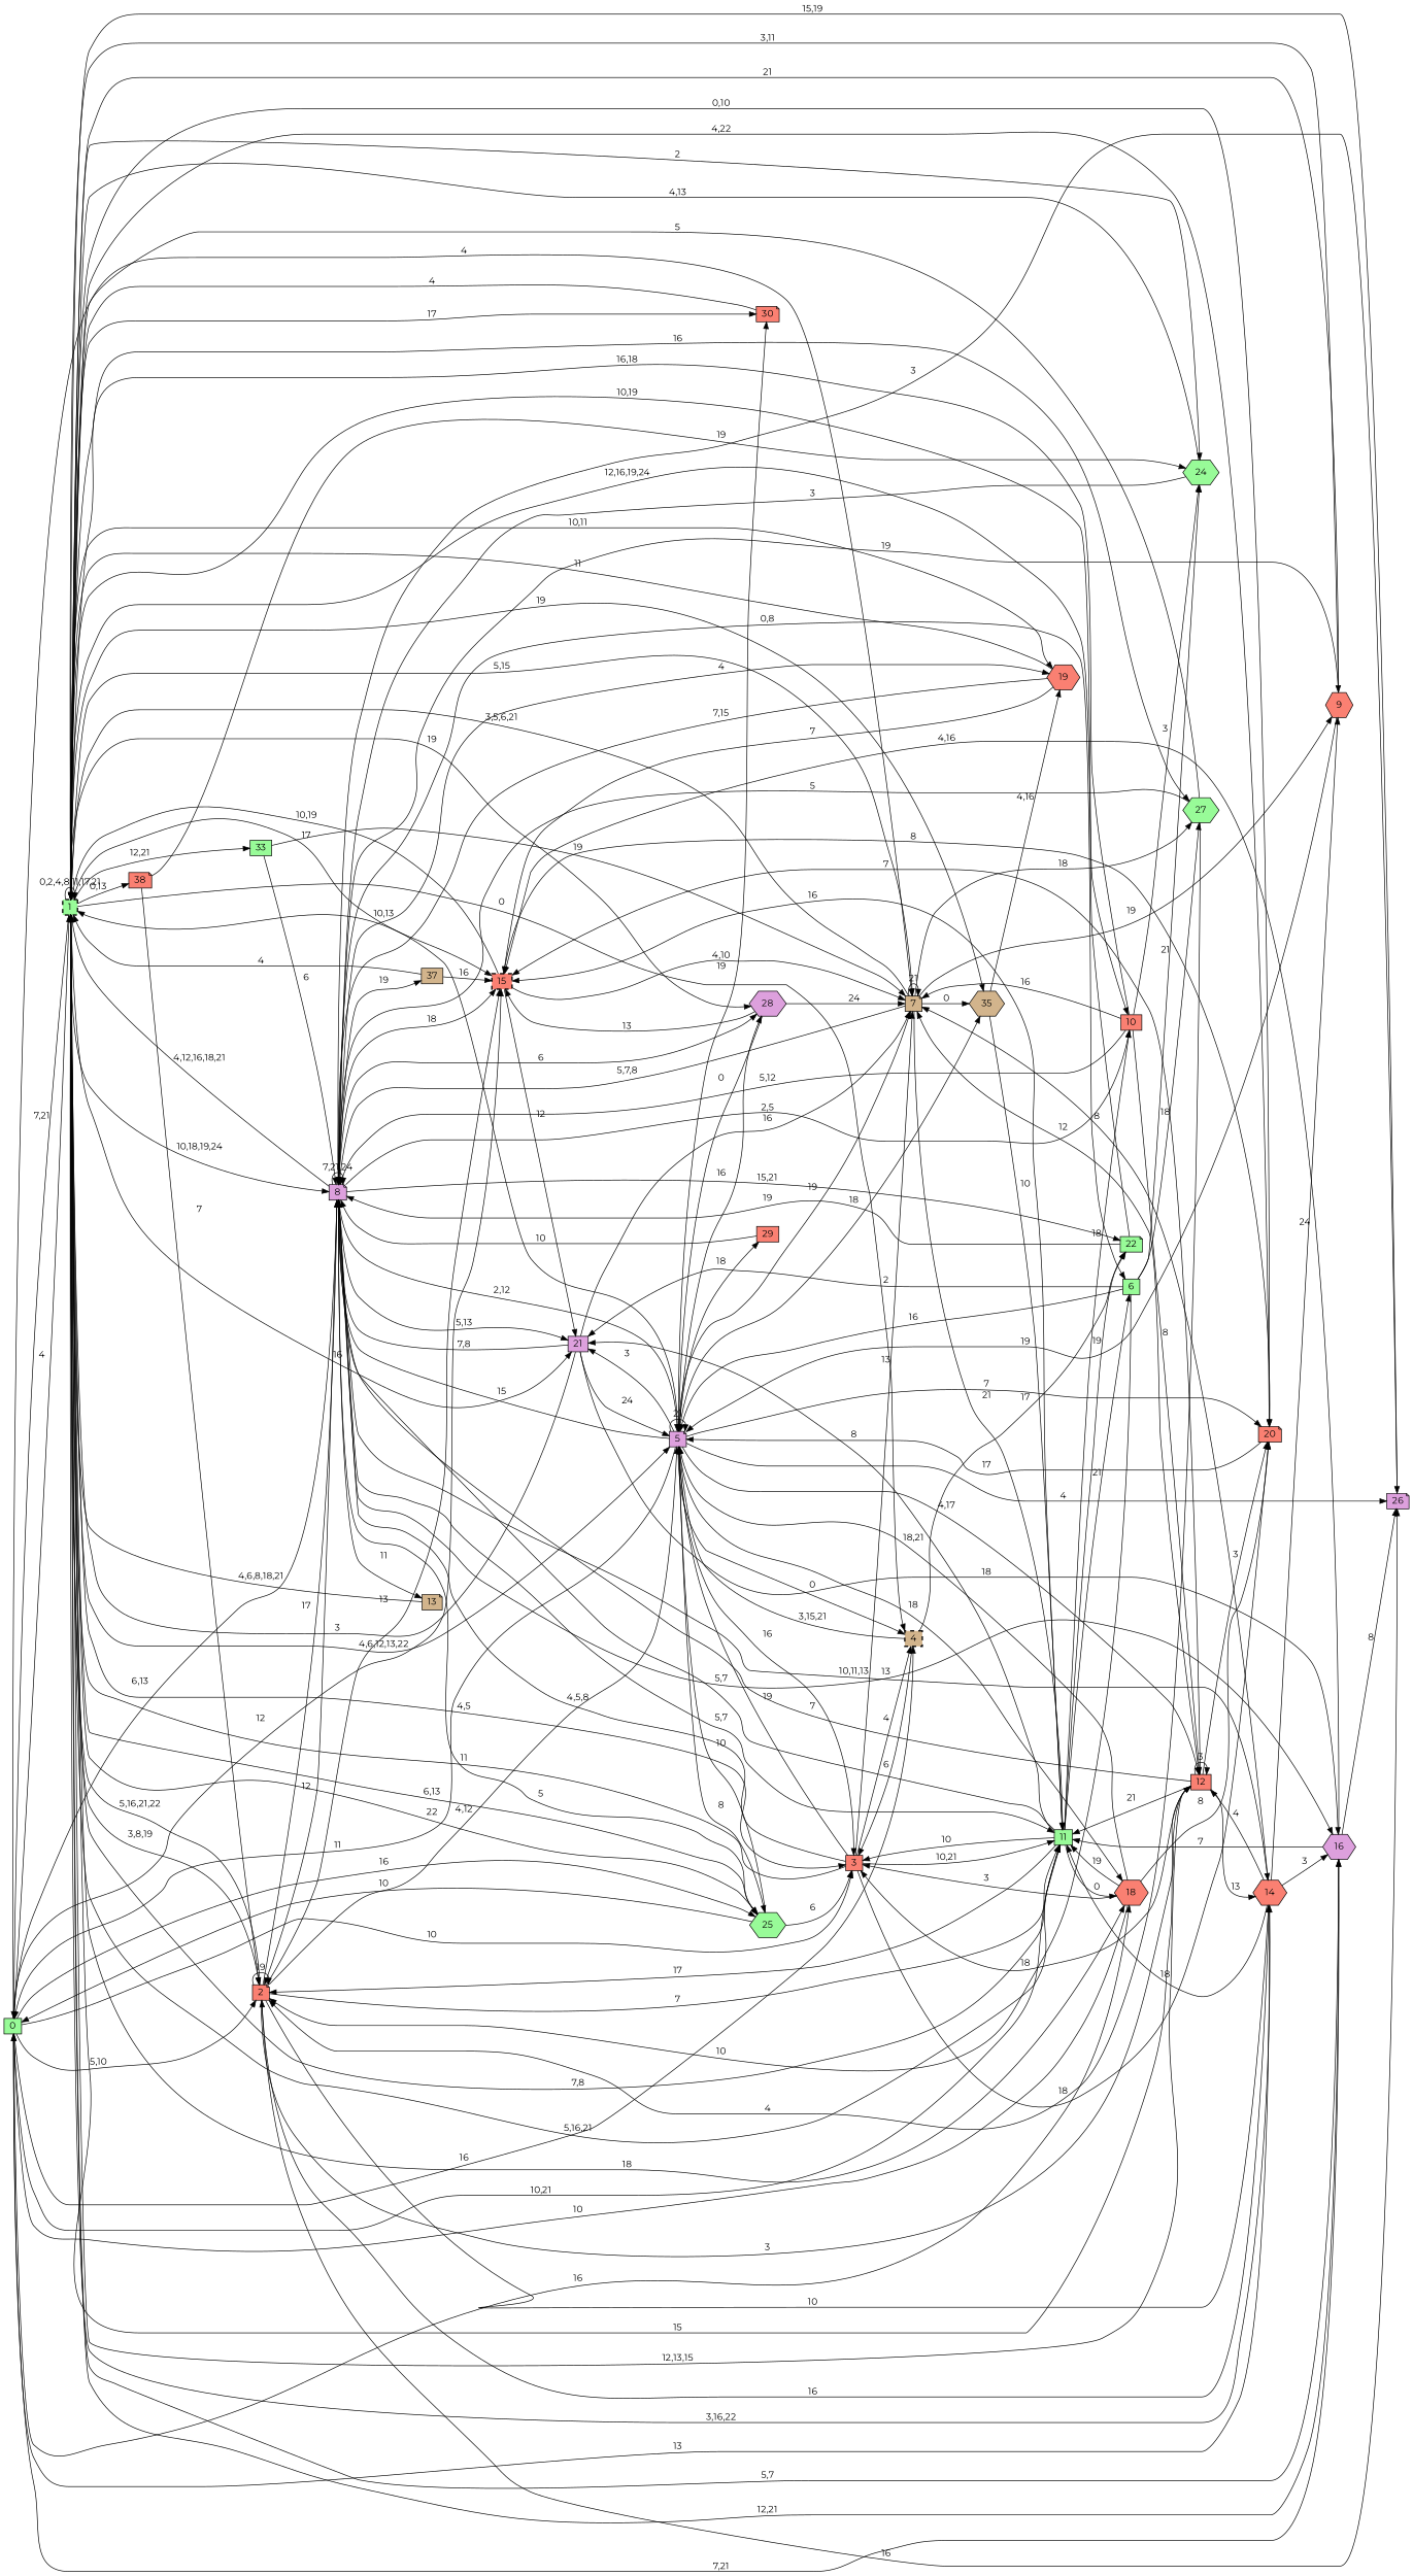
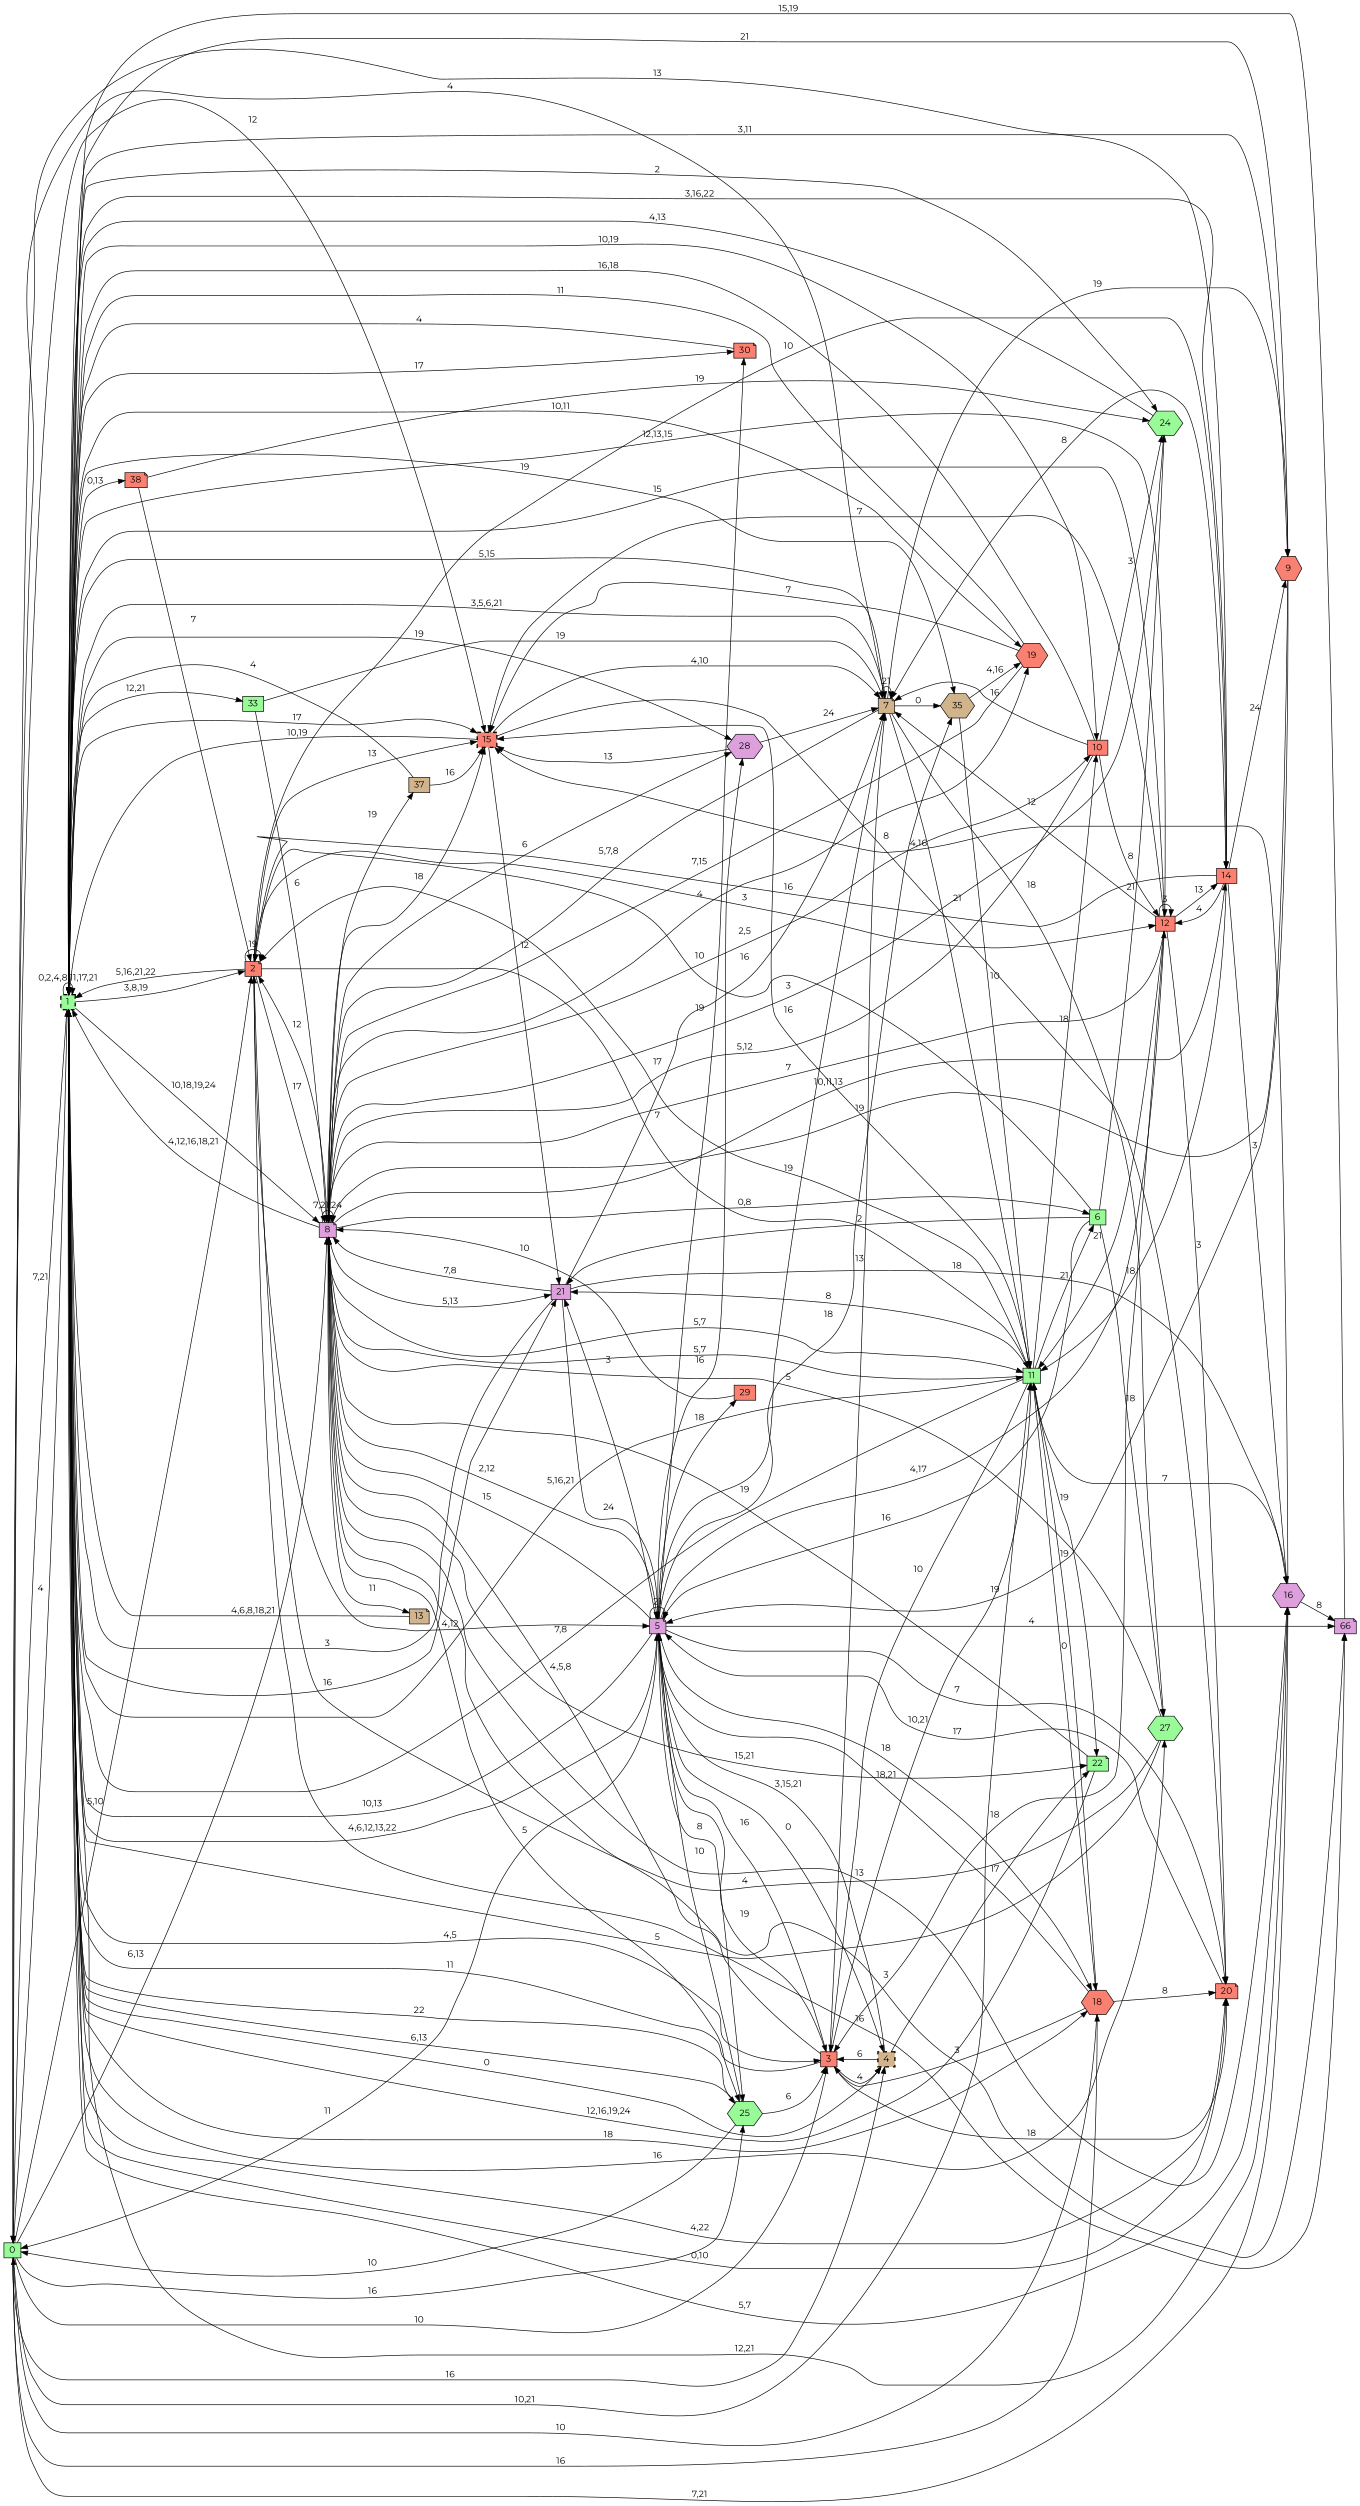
  digraph {
    fontname=Montserrat
    rankdir=LR
    node [fillcolor=salmon fontname=Montserrat shape=box style=filled]
    edge [fontname=Montserrat]
    n1 [fillcolor=palegreen height=0.1 label=0 width=0.1]
    n2 [fillcolor=palegreen height=0.1 label=1 style="filled,bold,dashed" width=0.1]
    n3 [height=0.1 label=2 shape=note width=0.1]
    n4 [height=0.1 label=3 width=0.1]
    n5 [fillcolor=tan height=0.1 label=4 style="filled,bold,dashed" width=0.1]
    n6 [fillcolor=tan height=0.1 label=7 shape=note width=0.1]
    n7 [fillcolor=plum height=0.1 label=8 shape=note width=0.1]
    n8 [fillcolor=palegreen height=0.1 label=11 width=0.1]
    n9 [height=0.1 label=15 style="bold,dashed,filled" width=0.1]
    n10 [fillcolor=plum height=0.1 label=16 shape=hexagon width=0.1]
    n11 [height=0.1 label=18 shape=hexagon width=0.1]
    n12 [fillcolor=palegreen height=0.1 label=25 shape=hexagon width=0.1]
    n13 [fillcolor=plum height=0.1 label=5 shape=note width=0.1]
    n14 [height=0.1 label=9 shape=hexagon width=0.1]
    n15 [height=0.1 label=10 width=0.1]
    n16 [height=0.1 label=12 width=0.1]
-   n17 [height=0.1 label=14 shape=hexagon width=0.1]
+   n17 [height=0.1 label=14 width=0.1]
    n18 [height=0.1 label=19 shape=hexagon width=0.1]
    n19 [height=0.1 label=20 shape=note width=0.1]
    n20 [fillcolor=plum height=0.1 label=21 width=0.1]
    n21 [fillcolor=palegreen height=0.1 label=24 shape=hexagon width=0.1]
    n22 [fillcolor=palegreen height=0.1 label=27 shape=hexagon width=0.1]
    n23 [fillcolor=plum height=0.1 label=28 shape=hexagon width=0.1]
    n24 [height=0.1 label=30 shape=note width=0.1]
    n25 [fillcolor=palegreen height=0.1 label=33 width=0.1]
    n26 [fillcolor=tan height=0.1 label=35 shape=hexagon width=0.1]
    n27 [height=0.1 label=38 shape=note width=0.1]
-   n28 [fillcolor=plum height=0.1 label=26 shape=note width=0.1]
+   n28 [fillcolor=plum height=0.1 label=66 shape=note width=0.1]
    n29 [fillcolor=palegreen height=0.1 label=22 shape=note width=0.1]
    n30 [fillcolor=palegreen height=0.1 label=6 width=0.1]
    n31 [fillcolor=tan height=0.1 label=13 shape=note width=0.1]
    n32 [fillcolor=tan height=0.1 label=37 width=0.1]
    n33 [height=0.1 label=29 width=0.1]
    n1 -> n2 [label=4]
    n1 -> n3 [label="5,10"]
    n1 -> n4 [label=10]
    n1 -> n5 [label=16]
-   n1 -> n6 [label=4]
+   n6 -> n1 [label=4]
    n1 -> n7 [label="6,13"]
    n1 -> n8 [label="10,21"]
    n1 -> n9 [label=12]
    n1 -> n10 [label="7,21"]
    n1 -> n11 [label=16]
    n1 -> n12 [label=16]
    n2 -> n1 [label="7,21"]
    n2 -> n2 [label="0,2,4,8,11,17,21"]
    n2 -> n3 [label="3,8,19"]
    n2 -> n4 [label="4,5"]
    n2 -> n5 [label=0]
    n2 -> n6 [label="5,15"]
    n2 -> n7 [label="10,18,19,24"]
    n2 -> n8 [label="5,16,21"]
    n2 -> n9 [label=17]
    n2 -> n10 [label="5,7"]
    n2 -> n11 [label=18]
    n2 -> n12 [label=22]
    n2 -> n13 [label="4,6,12,13,22"]
    n2 -> n14 [label="3,11"]
    n2 -> n15 [label="10,19"]
    n2 -> n16 [label="12,13,15"]
    n2 -> n17 [label="3,16,22"]
    n2 -> n18 [label="10,11"]
    n2 -> n19 [label="4,22"]
    n2 -> n20 [label=16]
    n2 -> n21 [label=2]
    n2 -> n22 [label=16]
    n2 -> n23 [label=19]
    n2 -> n24 [label=17]
    n2 -> n25 [label="12,21"]
    n2 -> n26 [label=19]
    n2 -> n27 [label="0,13"]
    n3 -> n2 [label="5,16,21,22"]
    n3 -> n3 [label=19]
    n3 -> n7 [label=17]
    n3 -> n8 [label=7]
    n3 -> n9 [label=13]
    n3 -> n13 [label="4,12"]
    n3 -> n16 [label=3]
    n3 -> n17 [label=10]
    n3 -> n28 [label=16]
    n4 -> n2 [label=11]
    n4 -> n5 [label=4]
    n4 -> n6 [label=13]
    n4 -> n7 [label="4,5,8"]
    n4 -> n8 [label="10,21"]
    n4 -> n13 [label=19]
    n4 -> n19 [label=18]
    n5 -> n4 [label=6]
    n5 -> n13 [label="3,15,21"]
    n5 -> n29 [label=17]
    n6 -> n2 [label="3,5,6,21"]
    n6 -> n6 [label=21]
    n6 -> n7 [label="5,7,8"]
    n6 -> n8 [label=21]
    n6 -> n14 [label=19]
    n6 -> n22 [label=18]
    n6 -> n26 [label=0]
    n7 -> n2 [label="4,12,16,18,21"]
    n7 -> n3 [label=12]
    n7 -> n7 [label="7,21,24"]
    n7 -> n8 [label="5,7"]
    n7 -> n9 [label=18]
    n7 -> n10 [label=13]
    n7 -> n12 [label=5]
    n7 -> n13 [label="2,12"]
    n7 -> n15 [label="2,5"]
    n7 -> n17 [label="10,11,13"]
    n7 -> n18 [label=4]
    n7 -> n20 [label="5,13"]
    n7 -> n23 [label=6]
    n7 -> n28 [label=3]
    n7 -> n29 [label="15,21"]
    n7 -> n30 [label="0,8"]
    n7 -> n31 [label=11]
    n7 -> n32 [label=19]
    n8 -> n2 [label="7,8"]
    n8 -> n3 [label=17]
    n8 -> n4 [label=10]
    n8 -> n7 [label="5,7"]
    n8 -> n9 [label=16]
    n8 -> n11 [label=0]
    n8 -> n15 [label=18]
    n8 -> n20 [label=8]
    n8 -> n29 [label=19]
    n8 -> n30 [label=21]
    n9 -> n2 [label="10,19"]
    n9 -> n6 [label="4,10"]
    n9 -> n19 [label=8]
    n9 -> n20 [label=12]
    n10 -> n2 [label="12,21"]
    n10 -> n8 [label=7]
    n10 -> n9 [label="4,16"]
    n10 -> n28 [label=8]
    n11 -> n1 [label=10]
    n11 -> n4 [label=3]
    n11 -> n8 [label=19]
    n11 -> n13 [label="18,21"]
    n11 -> n19 [label=8]
    n12 -> n1 [label=10]
    n12 -> n2 [label="6,13"]
    n12 -> n4 [label=6]
    n12 -> n13 [label=10]
    n13 -> n1 [label=11]
    n13 -> n2 [label="10,13"]
    n13 -> n4 [label=16]
    n13 -> n5 [label=0]
    n13 -> n6 [label=19]
    n13 -> n7 [label=15]
    n13 -> n11 [label=18]
    n13 -> n12 [label=8]
    n13 -> n13 [label=21]
    n13 -> n16 [label="4,17"]
    n13 -> n19 [label=7]
    n13 -> n20 [label=3]
    n13 -> n23 [label=16]
    n13 -> n24 [label=19]
    n13 -> n26 [label=18]
    n13 -> n28 [label=4]
    n13 -> n33 [label=18]
    n14 -> n2 [label=21]
    n14 -> n7 [label=19]
    n14 -> n13 [label=19]
    n15 -> n2 [label="16,18"]
    n15 -> n6 [label=16]
    n15 -> n7 [label="5,12"]
    n15 -> n16 [label=8]
    n15 -> n21 [label=3]
    n16 -> n2 [label=15]
    n16 -> n4 [label=18]
    n16 -> n6 [label=12]
    n16 -> n7 [label=7]
    n16 -> n8 [label=21]
    n16 -> n9 [label=7]
    n16 -> n16 [label=3]
    n16 -> n17 [label=13]
    n16 -> n19 [label=3]
    n17 -> n1 [label=13]
    n17 -> n3 [label=16]
    n17 -> n6 [label=8]
    n17 -> n8 [label=18]
    n17 -> n10 [label=3]
    n17 -> n14 [label=24]
    n17 -> n16 [label=4]
    n18 -> n2 [label=11]
    n18 -> n7 [label="7,15"]
    n18 -> n9 [label=7]
    n19 -> n2 [label="0,10"]
    n19 -> n13 [label=17]
    n20 -> n2 [label=3]
    n20 -> n6 [label=16]
    n20 -> n7 [label="7,8"]
    n20 -> n10 [label=18]
    n20 -> n13 [label=24]
    n21 -> n2 [label="4,13"]
    n21 -> n7 [label=3]
    n22 -> n2 [label=5]
    n22 -> n3 [label=4]
    n22 -> n7 [label=5]
    n23 -> n6 [label=24]
    n23 -> n9 [label=13]
-   n23 -> n13 [label=0]
    n24 -> n2 [label=4]
    n25 -> n6 [label=19]
    n25 -> n7 [label=6]
    n26 -> n8 [label=10]
    n26 -> n18 [label="4,16"]
    n27 -> n3 [label=7]
    n27 -> n21 [label=19]
    n28 -> n2 [label="15,19"]
    n29 -> n2 [label="12,16,19,24"]
    n29 -> n7 [label=19]
    n30 -> n3 [label=10]
    n30 -> n13 [label=16]
    n30 -> n20 [label=2]
    n30 -> n21 [label=21]
    n30 -> n22 [label=18]
    n31 -> n2 [label="4,6,8,18,21"]
    n32 -> n2 [label=4]
    n32 -> n9 [label=16]
    n33 -> n7 [label=10]
  }
